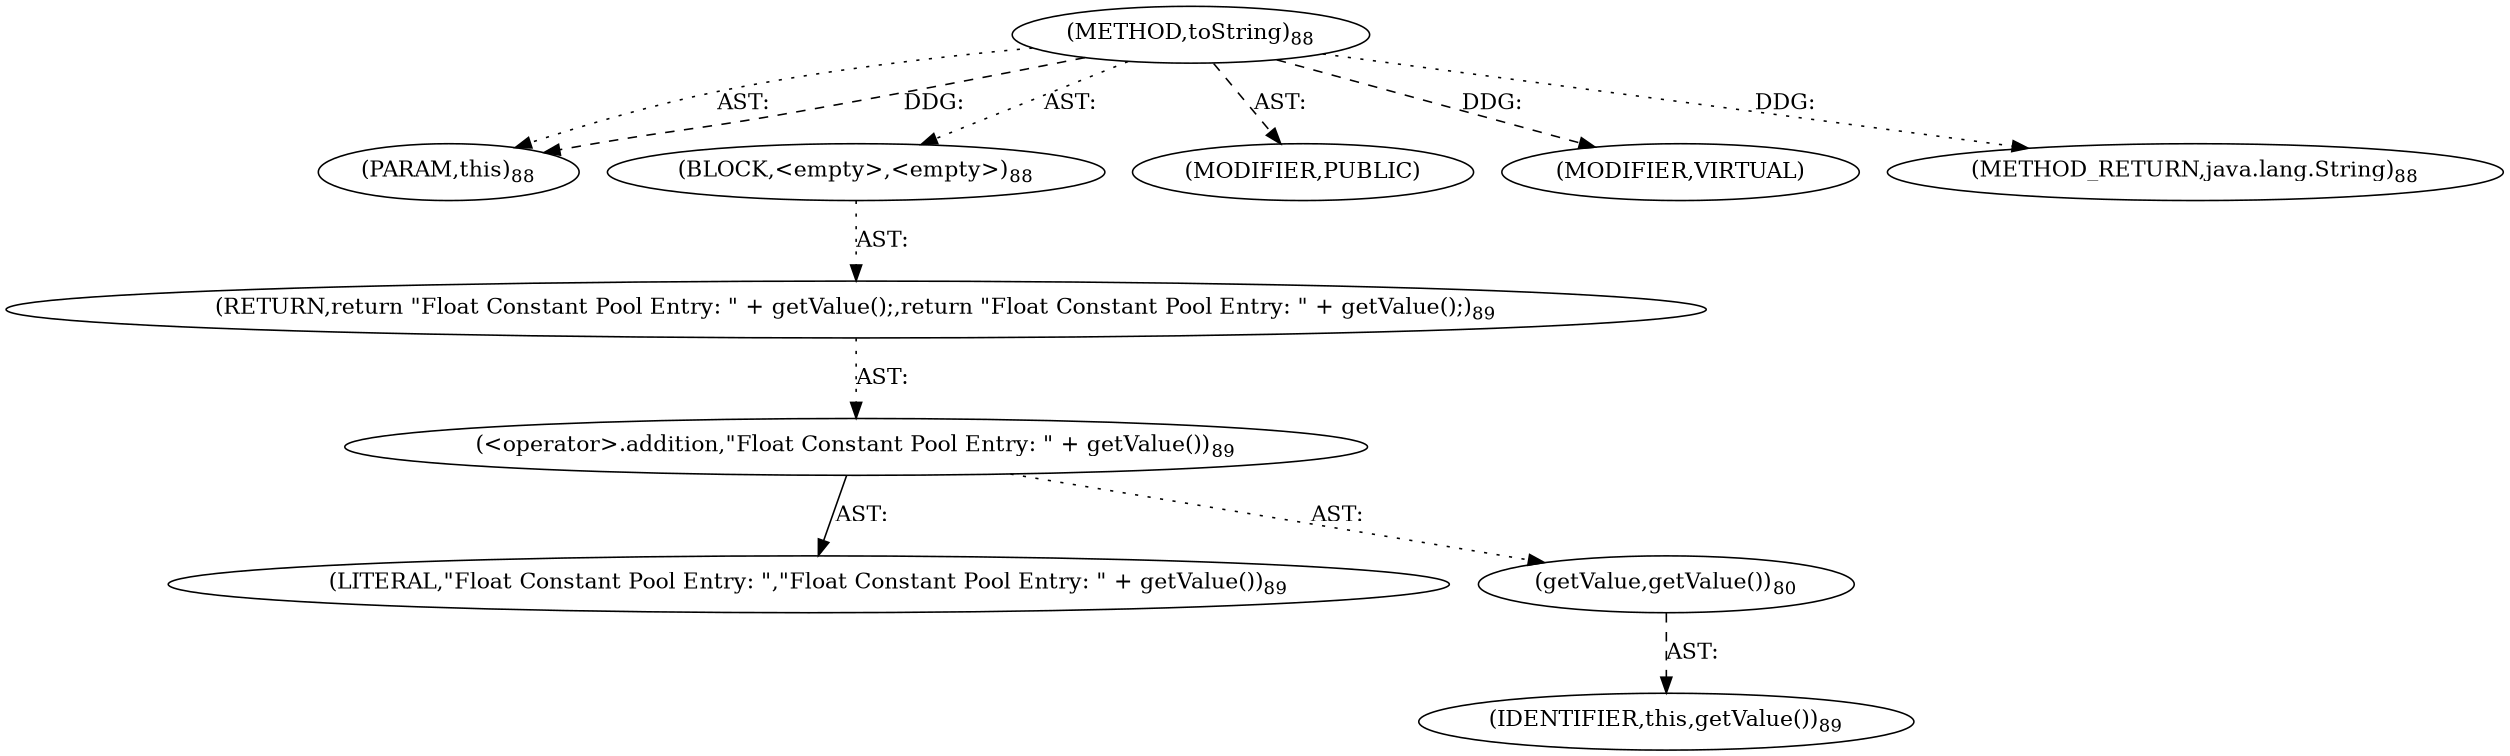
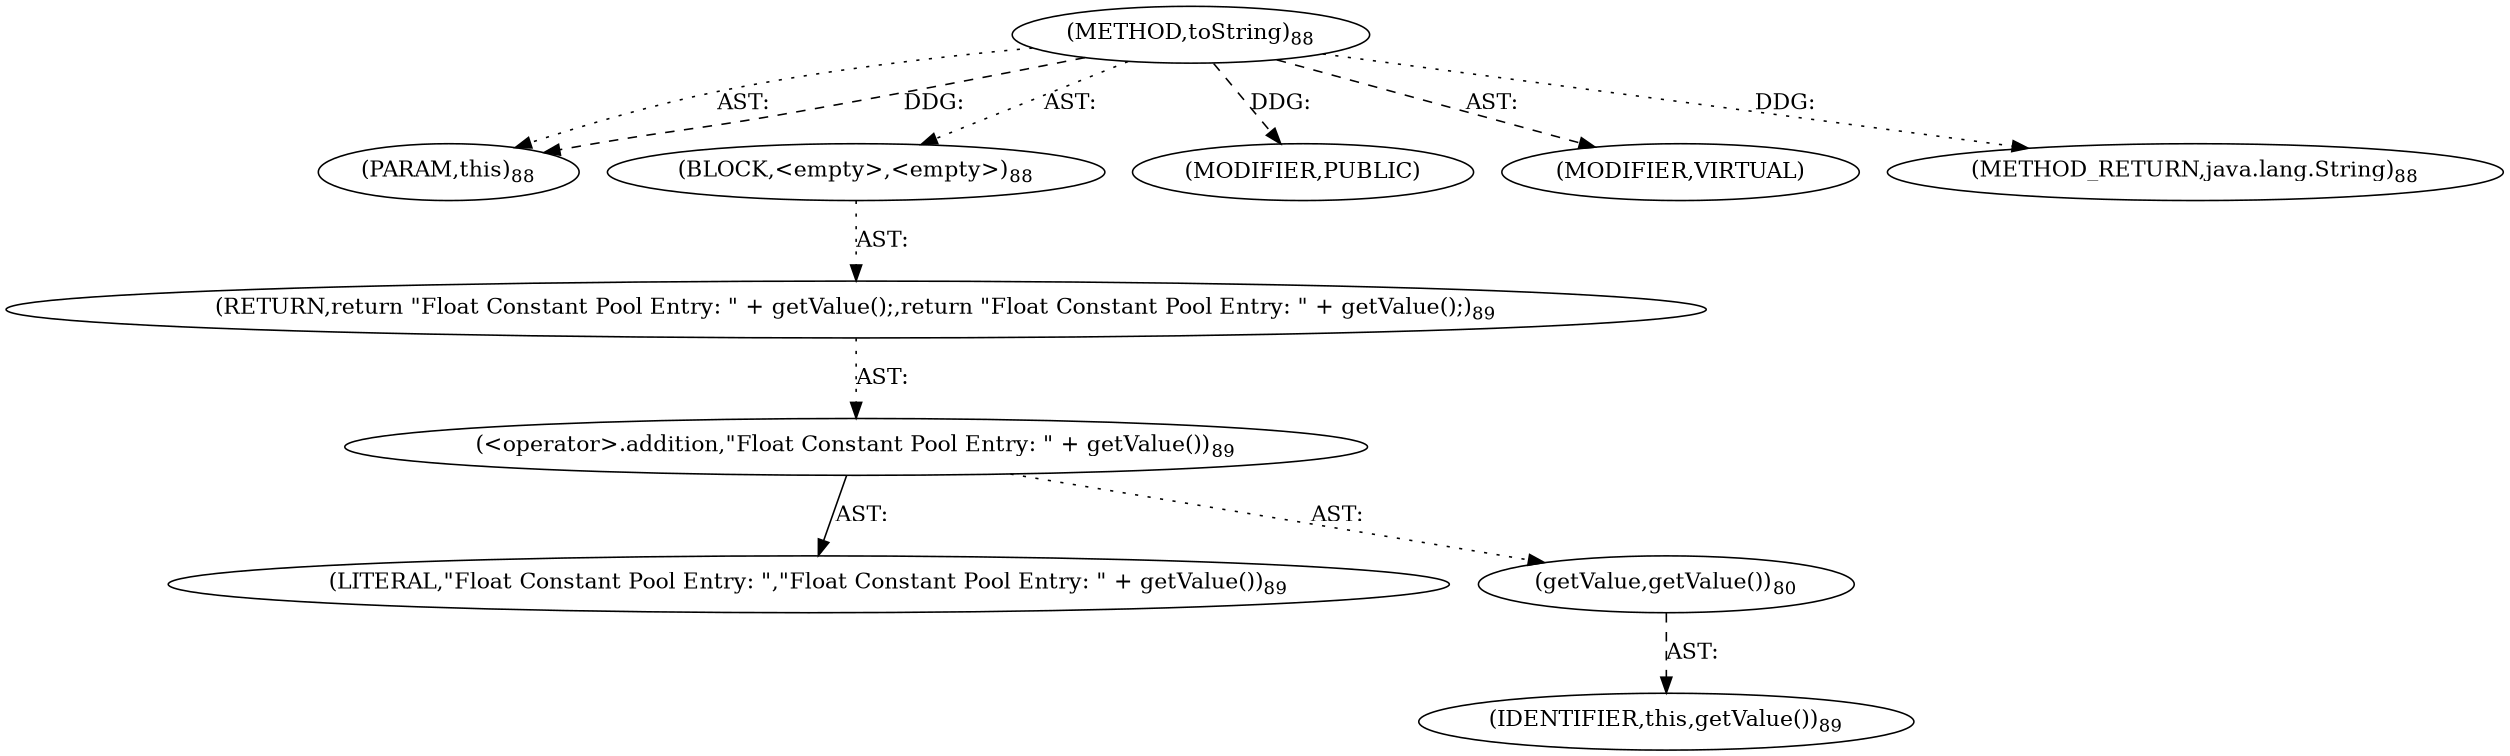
  digraph {
    edge [style=dotted]
    n1 [label=<(METHOD,toString)<SUB>88</SUB>>]
    n2 [label=<(PARAM,this)<SUB>88</SUB>>]
    n3 [label=<(BLOCK,&lt;empty&gt;,&lt;empty&gt;)<SUB>88</SUB>>]
    n4 [label=<(MODIFIER,PUBLIC)>]
    n5 [label=<(MODIFIER,VIRTUAL)>]
    n6 [label=<(METHOD_RETURN,java.lang.String)<SUB>88</SUB>>]
    n7 [label=<(RETURN,return &quot;Float Constant Pool Entry: &quot; + getValue();,return &quot;Float Constant Pool Entry: &quot; + getValue();)<SUB>89</SUB>>]
    n8 [label=<(&lt;operator&gt;.addition,&quot;Float Constant Pool Entry: &quot; + getValue())<SUB>89</SUB>>]
    n9 [label=<(LITERAL,&quot;Float Constant Pool Entry: &quot;,&quot;Float Constant Pool Entry: &quot; + getValue())<SUB>89</SUB>>]
    n10 [label=<(getValue,getValue())<SUB>80</SUB>>]
    n11 [label=<(IDENTIFIER,this,getValue())<SUB>89</SUB>>]
    n1 -> n2 [label="AST: "]
    n1 -> n2 [label="DDG: " style=dashed]
    n1 -> n3 [label="AST: "]
-   n1 -> n4 [label="AST: " style=dashed]
-   n1 -> n5 [label="DDG: " style=dashed]
+   n1 -> n4 [label="DDG: " style=dashed]
+   n1 -> n5 [label="AST: " style=dashed]
    n1 -> n6 [label="DDG: "]
    n3 -> n7 [label="AST: "]
    n7 -> n8 [label="AST: "]
    n8 -> n9 [label="AST: " style=solid]
    n8 -> n10 [label="AST: "]
    n10 -> n11 [label="AST: " style=dashed]
  }
